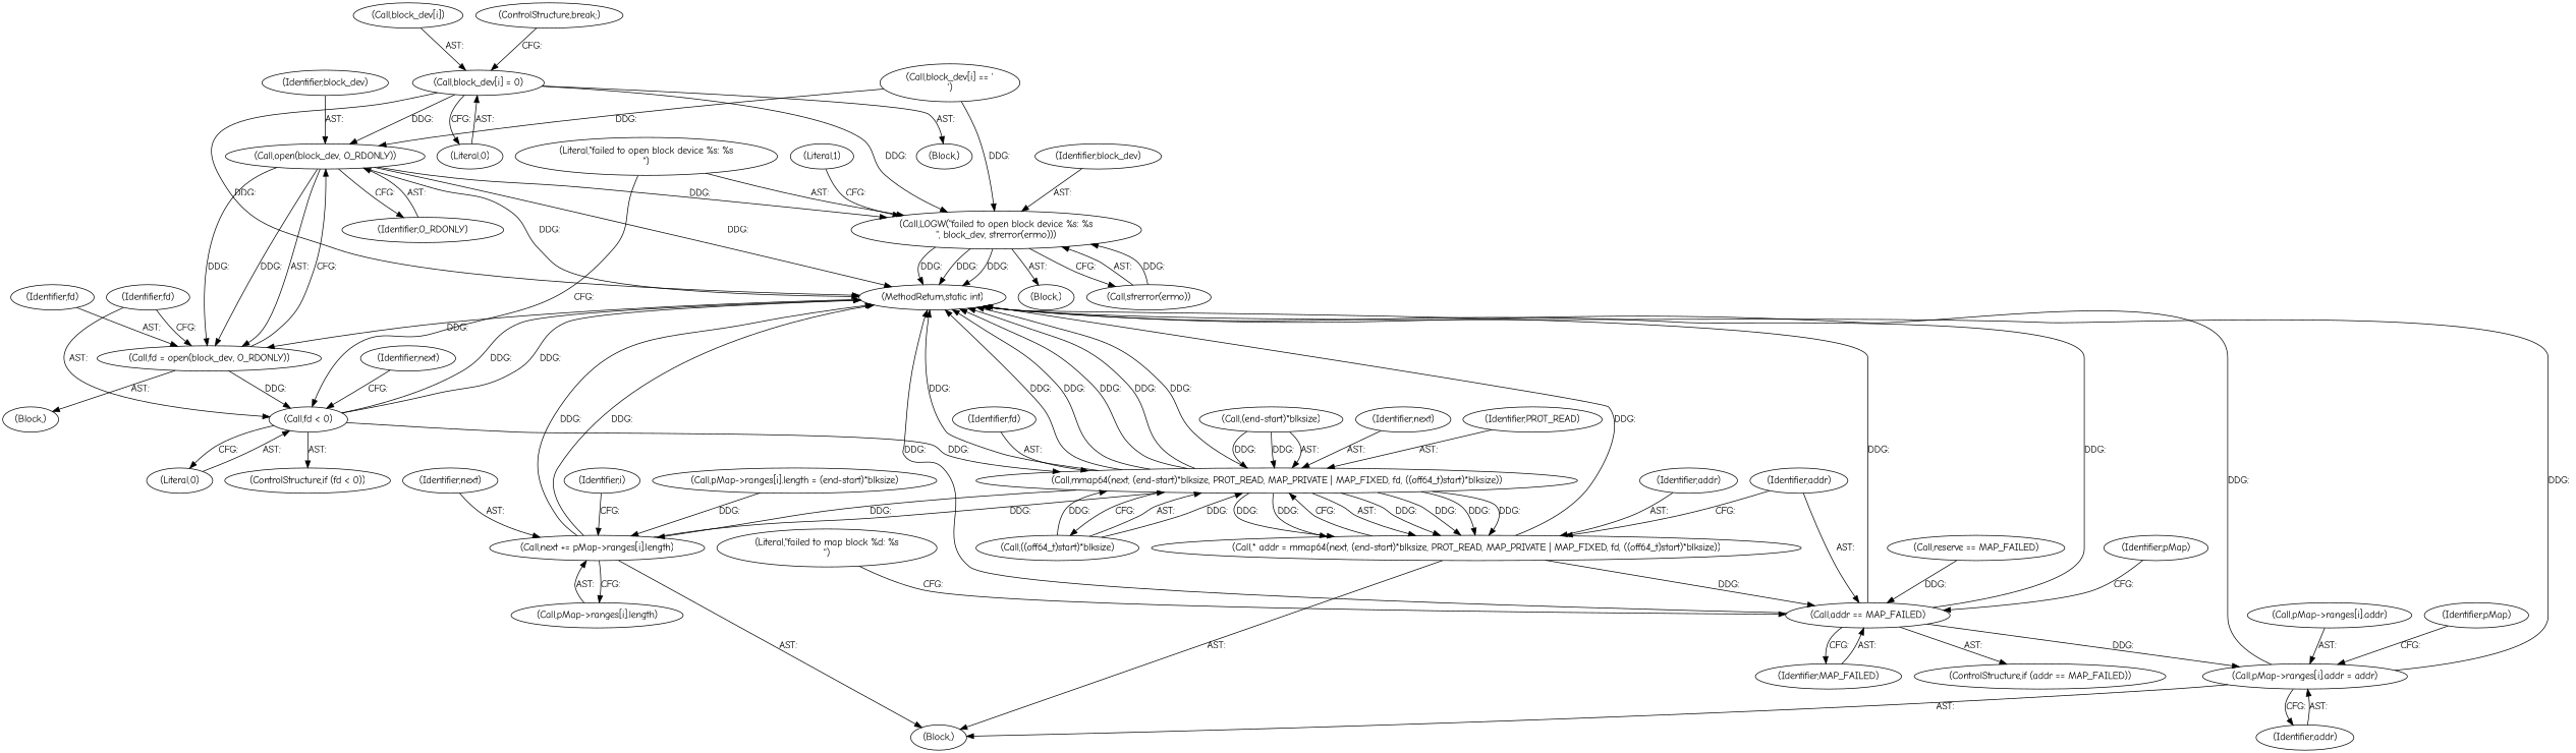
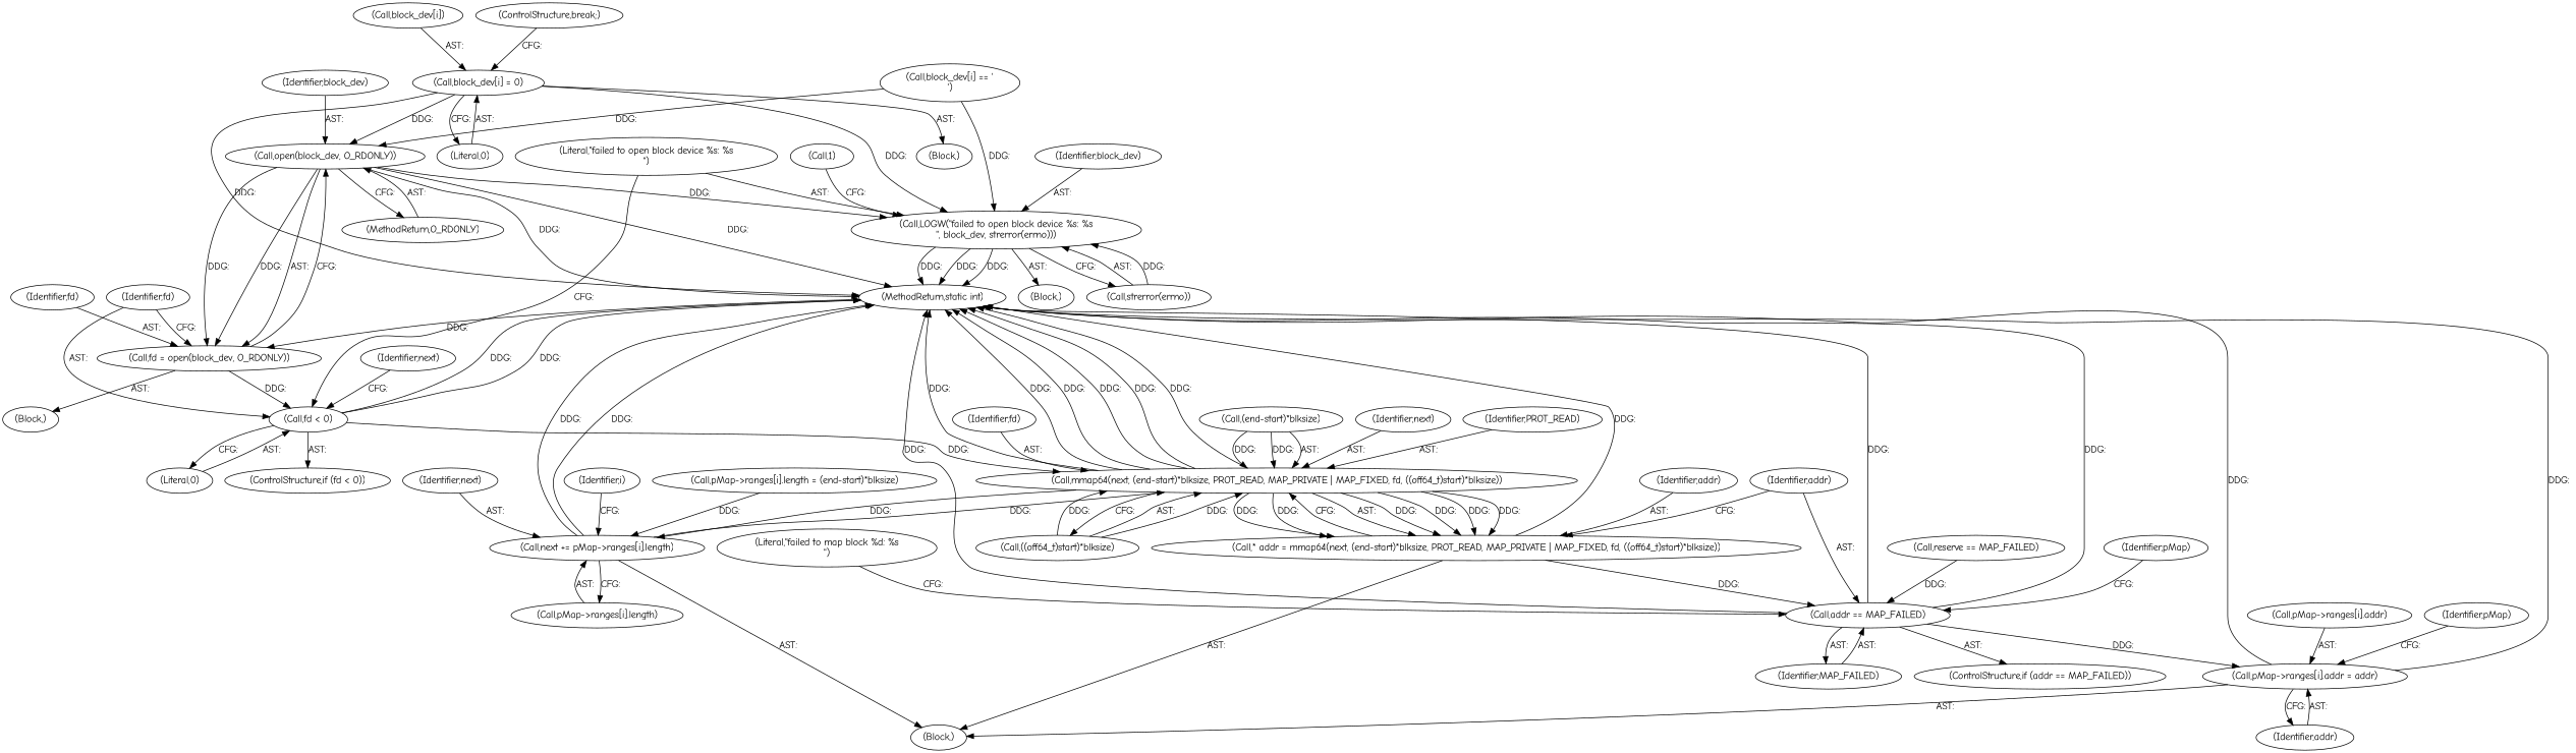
  digraph {
    fontname="Comic Neue"
    node [fontname="Comic Neue"]
    edge [fontname="Comic Neue"]
    n1 [label="(Call,block_dev[i] = 0)"]
    n2 [label="(Call,open(block_dev, O_RDONLY))"]
    n3 [label="(Call,LOGW(\"failed to open block device %s: %s\n\", block_dev, strerror(errno)))"]
    n4 [label="(Literal,0)"]
    n5 [label="(MethodReturn,static int)"]
    n6 [label="(Block,)"]
    n7 [label="(Call,fd = open(block_dev, O_RDONLY))"]
-   n8 [label="(Identifier,O_RDONLY)"]
+   n8 [label="(MethodReturn,O_RDONLY)"]
    n9 [label="(Block,)"]
    n10 [label="(Call,strerror(errno))"]
    n11 [label="(Call,fd < 0)"]
    n12 [label="(Block,)"]
    n13 [label="(Call,mmap64(next, (end-start)*blksize, PROT_READ, MAP_PRIVATE | MAP_FIXED, fd, ((off64_t)start)*blksize))"]
    n14 [label="(Literal,0)"]
    n15 [label="(ControlStructure,if (fd < 0))"]
    n16 [label="(Call,* addr = mmap64(next, (end-start)*blksize, PROT_READ, MAP_PRIVATE | MAP_FIXED, fd, ((off64_t)start)*blksize))"]
    n17 [label="(Call,next += pMap->ranges[i].length)"]
    n18 [label="(Call,((off64_t)start)*blksize)"]
    n19 [label="(Call,addr == MAP_FAILED)"]
    n20 [label="(Block,)"]
    n21 [label="(Call,pMap->ranges[i].length)"]
    n22 [label="(Call,pMap->ranges[i].addr = addr)"]
    n23 [label="(ControlStructure,if (addr == MAP_FAILED))"]
    n24 [label="(Identifier,MAP_FAILED)"]
    n25 [label="(Identifier,addr)"]
    n26 [label="(Identifier,fd)"]
    n27 [label="(Call,pMap->ranges[i].addr)"]
    n28 [label="(Identifier,i)"]
    n29 [label="(Call,(end-start)*blksize)"]
    n30 [label="(Identifier,fd)"]
    n31 [label="(Identifier,next)"]
    n32 [label="(Identifier,pMap)"]
    n33 [label="(Call,pMap->ranges[i].length = (end-start)*blksize)"]
    n34 [label="(Literal,\"failed to open block device %s: %s\n\")"]
    n35 [label="(Call,reserve == MAP_FAILED)"]
    n36 [label="(Identifier,block_dev)"]
    n37 [label="(Identifier,next)"]
-   n38 [label="(Literal,1)"]
+   n38 [label="(Call,1)"]
    n39 [label="(Identifier,block_dev)"]
    n40 [label="(Identifier,addr)"]
    n41 [label="(Identifier,PROT_READ)"]
    n42 [label="(Identifier,fd)"]
    n43 [label="(Identifier,addr)"]
    n44 [label="(Call,block_dev[i])"]
    n45 [label="(Call,block_dev[i] == '\n')"]
    n46 [label="(Identifier,pMap)"]
    n47 [label="(Literal,\"failed to map block %d: %s\n\")"]
    n48 [label="(Identifier,next)"]
    n49 [label="(ControlStructure,break;)"]
    n1 -> n2 [label="DDG: "]
    n1 -> n3 [label="DDG: "]
    n1 -> n4 [label="CFG: "]
    n1 -> n5 [label="DDG: "]
    n1 -> n6 [label="AST: "]
    n2 -> n3 [label="DDG: "]
    n2 -> n5 [label="DDG: "]
    n2 -> n5 [label="DDG: "]
    n2 -> n7 [label="AST: "]
    n2 -> n7 [label="DDG: "]
    n2 -> n7 [label="DDG: "]
    n2 -> n8 [label="CFG: "]
    n3 -> n5 [label="DDG: "]
    n3 -> n5 [label="DDG: "]
    n3 -> n5 [label="DDG: "]
    n3 -> n9 [label="AST: "]
    n3 -> n10 [label="CFG: "]
    n4 -> n1 [label="AST: "]
    n5 -> n7 [label="DDG: "]
    n7 -> n2 [label="CFG: "]
    n7 -> n11 [label="DDG: "]
    n7 -> n12 [label="AST: "]
    n8 -> n2 [label="AST: "]
    n10 -> n3 [label="AST: "]
    n10 -> n3 [label="DDG: "]
    n11 -> n5 [label="DDG: "]
    n11 -> n5 [label="DDG: "]
    n11 -> n13 [label="DDG: "]
    n11 -> n14 [label="CFG: "]
    n11 -> n15 [label="AST: "]
    n13 -> n5 [label="DDG: "]
    n13 -> n5 [label="DDG: "]
    n13 -> n5 [label="DDG: "]
    n13 -> n5 [label="DDG: "]
    n13 -> n5 [label="DDG: "]
    n13 -> n5 [label="DDG: "]
    n13 -> n16 [label="AST: "]
    n13 -> n16 [label="DDG: "]
    n13 -> n16 [label="DDG: "]
    n13 -> n16 [label="DDG: "]
    n13 -> n16 [label="DDG: "]
    n13 -> n16 [label="DDG: "]
    n13 -> n16 [label="DDG: "]
    n13 -> n17 [label="DDG: "]
    n13 -> n18 [label="CFG: "]
    n14 -> n11 [label="AST: "]
    n16 -> n5 [label="DDG: "]
    n16 -> n13 [label="CFG: "]
    n16 -> n19 [label="DDG: "]
    n16 -> n20 [label="AST: "]
    n17 -> n5 [label="DDG: "]
    n17 -> n5 [label="DDG: "]
    n17 -> n13 [label="DDG: "]
    n17 -> n20 [label="AST: "]
    n17 -> n21 [label="CFG: "]
    n18 -> n13 [label="AST: "]
    n18 -> n13 [label="DDG: "]
    n18 -> n13 [label="DDG: "]
    n19 -> n5 [label="DDG: "]
    n19 -> n5 [label="DDG: "]
    n19 -> n5 [label="DDG: "]
    n19 -> n22 [label="DDG: "]
    n19 -> n23 [label="AST: "]
-   n19 -> n24 [label="CFG: "]
+   n19 -> n24 [label="AST: "]
    n21 -> n17 [label="AST: "]
    n22 -> n5 [label="DDG: "]
    n22 -> n5 [label="DDG: "]
    n22 -> n20 [label="AST: "]
    n22 -> n25 [label="CFG: "]
    n24 -> n19 [label="AST: "]
    n25 -> n22 [label="AST: "]
    n26 -> n13 [label="AST: "]
    n27 -> n22 [label="AST: "]
    n28 -> n17 [label="CFG: "]
    n29 -> n13 [label="AST: "]
    n29 -> n13 [label="DDG: "]
    n29 -> n13 [label="DDG: "]
    n30 -> n7 [label="AST: "]
    n31 -> n13 [label="AST: "]
    n32 -> n22 [label="CFG: "]
    n33 -> n17 [label="DDG: "]
    n34 -> n3 [label="AST: "]
    n34 -> n11 [label="CFG: "]
    n35 -> n19 [label="DDG: "]
    n36 -> n3 [label="AST: "]
    n37 -> n11 [label="CFG: "]
    n38 -> n3 [label="CFG: "]
    n39 -> n2 [label="AST: "]
    n40 -> n16 [label="AST: "]
    n41 -> n13 [label="AST: "]
    n42 -> n7 [label="CFG: "]
    n42 -> n11 [label="AST: "]
    n43 -> n16 [label="CFG: "]
    n43 -> n19 [label="AST: "]
    n44 -> n1 [label="AST: "]
    n45 -> n2 [label="DDG: "]
    n45 -> n3 [label="DDG: "]
    n46 -> n19 [label="CFG: "]
    n47 -> n19 [label="CFG: "]
    n48 -> n17 [label="AST: "]
    n49 -> n1 [label="CFG: "]
  }
